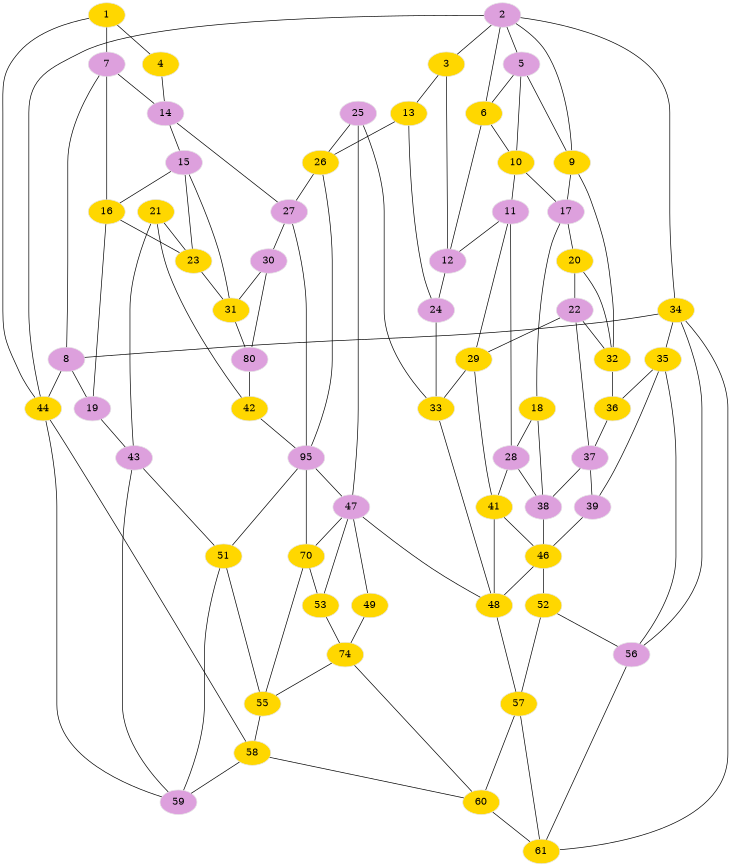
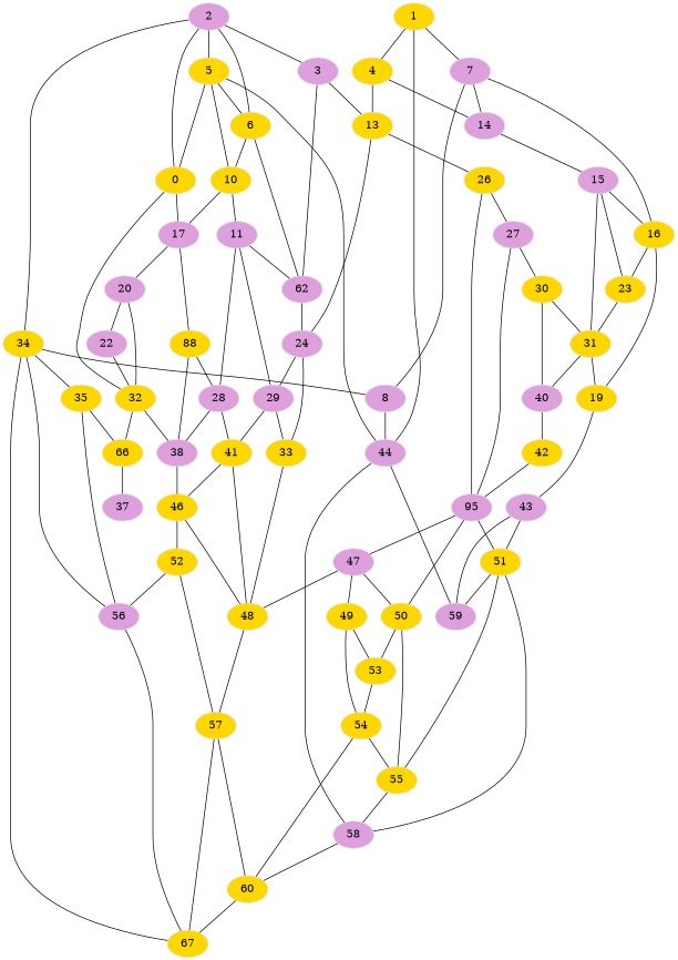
  graph {
    node [color=gray90 fillcolor=gold style=filled]
    edge [weight=1.0]
    1
    4
    7 [fillcolor=plum]
-   44
+   44 [fillcolor=plum]
    13
    14 [fillcolor=plum]
    8 [fillcolor=plum]
    16
    59 [fillcolor=plum]
-   58
+   58 [fillcolor=plum]
    2 [fillcolor=plum]
-   3
-   5 [fillcolor=plum]
+   3 [fillcolor=plum]
+   5
    6
-   9
+   9 [label=0]
    34
-   12 [fillcolor=plum]
+   12 [fillcolor=plum label=62]
    10
    17 [fillcolor=plum]
    32
    35
    56 [fillcolor=plum]
-   61
+   61 [label=67]
    24 [fillcolor=plum]
    26
    15 [fillcolor=plum]
    27 [fillcolor=plum]
    11 [fillcolor=plum]
-   19 [fillcolor=plum]
+   19
    23
    43 [fillcolor=plum]
-   18
-   20
-   36
+   18 [label=88]
+   20 [fillcolor=plum]
+   36 [label=66]
    28 [fillcolor=plum]
-   29
+   29 [fillcolor=plum]
    38 [fillcolor=plum]
    41
    33
    n40 [fillcolor=plum label=95]
    31
-   30 [fillcolor=plum]
-   40 [fillcolor=plum label=80]
+   30
+   40 [fillcolor=plum]
    22 [fillcolor=plum]
    46
    51
    37 [fillcolor=plum]
-   21
    42
-   39 [fillcolor=plum]
    48
-   25 [fillcolor=plum]
    47 [fillcolor=plum]
-   50 [label=70]
+   50
    49
    53
    57
    52
    55
    60
-   54 [label=74]
+   54
    1 -- 4
    1 -- 7
    1 -- 44
+   4 -- 13
    4 -- 14
    7 -- 14
    7 -- 8
    7 -- 16
    44 -- 59
    44 -- 58
    13 -- 24
    13 -- 26
    14 -- 15
-   14 -- 27
    8 -- 44
-   8 -- 19 [weight=2.0]
+   31 -- 19 [weight=2.0]
    16 -- 19
    16 -- 23
-   58 -- 59
+   58 -- 51
    58 -- 60
-   2 -- 44
+   5 -- 44
    2 -- 3
    2 -- 5
    2 -- 6
    2 -- 9
    2 -- 34
    3 -- 13
    3 -- 12
    5 -- 6
    5 -- 9
    5 -- 10
    6 -- 12
    6 -- 10
    9 -- 17
    9 -- 32
    34 -- 8
    34 -- 35
    34 -- 56
    34 -- 61
    12 -- 24
    10 -- 17
    10 -- 11
    17 -- 18
    17 -- 20
    32 -- 36
    35 -- 56
    35 -- 36
-   35 -- 39
    56 -- 61
-   22 -- 29
+   24 -- 29
    24 -- 33
    26 -- 27
    26 -- n40
    15 -- 16
    15 -- 23
    15 -- 31
    27 -- n40
    27 -- 30
    11 -- 12
    11 -- 28
    11 -- 29
    19 -- 43
    23 -- 31
    43 -- 59
    43 -- 51
    18 -- 28
    18 -- 38
    20 -- 32
    20 -- 22 [weight=2.0]
    36 -- 37
    28 -- 38
    28 -- 41
    29 -- 41
    29 -- 33
    38 -- 46
    41 -- 46
    41 -- 48
    33 -- 48
    n40 -- 51
    n40 -- 47
    n40 -- 50
    31 -- 40
    30 -- 31
    30 -- 40
    40 -- 42 [weight=2.0]
    22 -- 32
-   22 -- 37
    46 -- 48
    46 -- 52 [weight=2.0]
    51 -- 59
    51 -- 55
-   37 -- 38
-   37 -- 39
-   21 -- 23
-   21 -- 43
-   21 -- 42
+   32 -- 38
    42 -- n40
-   39 -- 46
    48 -- 57
-   25 -- 26
-   25 -- 33
-   25 -- 47
    47 -- 48
    47 -- 50
    47 -- 49
-   47 -- 53
+   49 -- 53
    50 -- 53
    50 -- 55
    49 -- 54
    53 -- 54
    57 -- 61
    57 -- 60
    52 -- 56
    52 -- 57
    55 -- 58
    60 -- 61
    54 -- 55
    54 -- 60
  }
